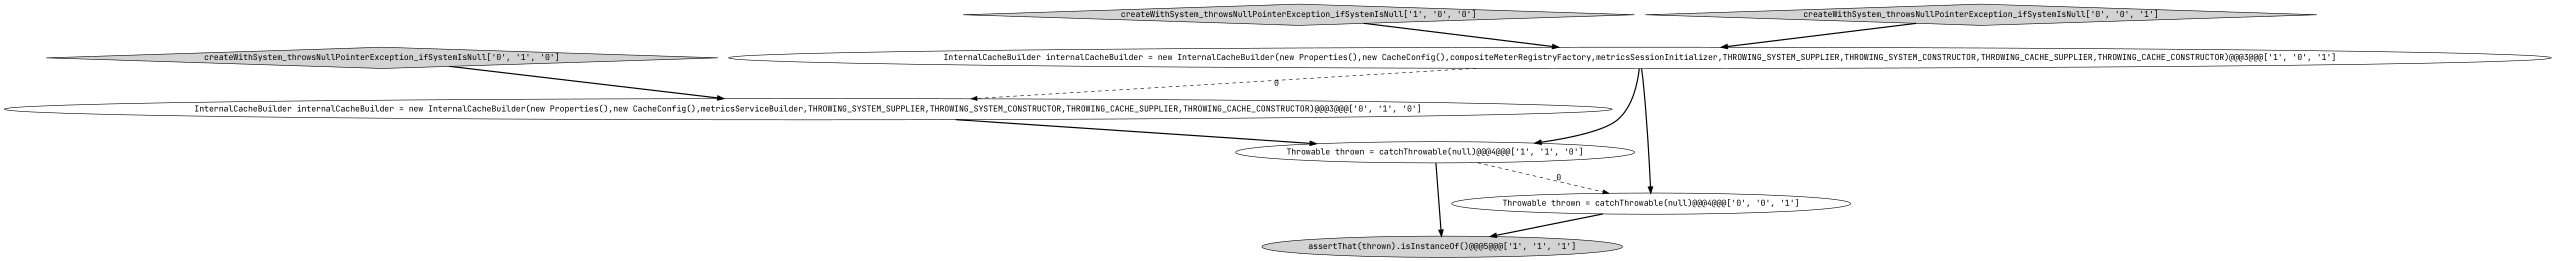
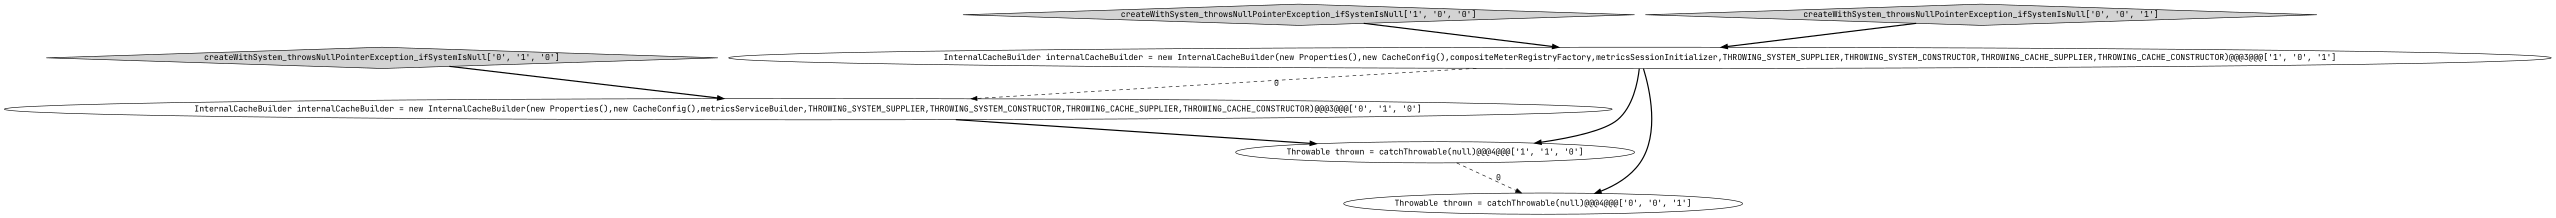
  digraph {
    fontname="JetBrains Mono"
    node [fillcolor=white shape=ellipse style=filled fontname="JetBrains Mono"]
    edge [style=bold fontname="JetBrains Mono"]
    n1 [label="Throwable thrown = catchThrowable(null)@@@4@@@['1', '1', '0']"]
    n2 [label="Throwable thrown = catchThrowable(null)@@@4@@@['0', '0', '1']"]
-   n3 [fillcolor=lightgray label="assertThat(thrown).isInstanceOf()@@@5@@@['1', '1', '1']"]
    n4 [label="InternalCacheBuilder internalCacheBuilder = new InternalCacheBuilder(new Properties(),new CacheConfig(),metricsServiceBuilder,THROWING_SYSTEM_SUPPLIER,THROWING_SYSTEM_CONSTRUCTOR,THROWING_CACHE_SUPPLIER,THROWING_CACHE_CONSTRUCTOR)@@@3@@@['0', '1', '0']"]
    n5 [fillcolor=lightgray label="createWithSystem_throwsNullPointerException_ifSystemIsNull['1', '0', '0']" shape=diamond]
    n6 [label="InternalCacheBuilder internalCacheBuilder = new InternalCacheBuilder(new Properties(),new CacheConfig(),compositeMeterRegistryFactory,metricsSessionInitializer,THROWING_SYSTEM_SUPPLIER,THROWING_SYSTEM_CONSTRUCTOR,THROWING_CACHE_SUPPLIER,THROWING_CACHE_CONSTRUCTOR)@@@3@@@['1', '0', '1']"]
    n7 [fillcolor=lightgray label="createWithSystem_throwsNullPointerException_ifSystemIsNull['0', '0', '1']" shape=diamond]
    n8 [fillcolor=lightgray label="createWithSystem_throwsNullPointerException_ifSystemIsNull['0', '1', '0']" shape=diamond]
    n1 -> n2 [label=0 style=dashed]
-   n1 -> n3
-   n2 -> n3
    n4 -> n1
    n5 -> n6
    n6 -> n1
    n6 -> n2
    n6 -> n4 [label=0 style=dashed]
    n7 -> n6
    n8 -> n4
  }
